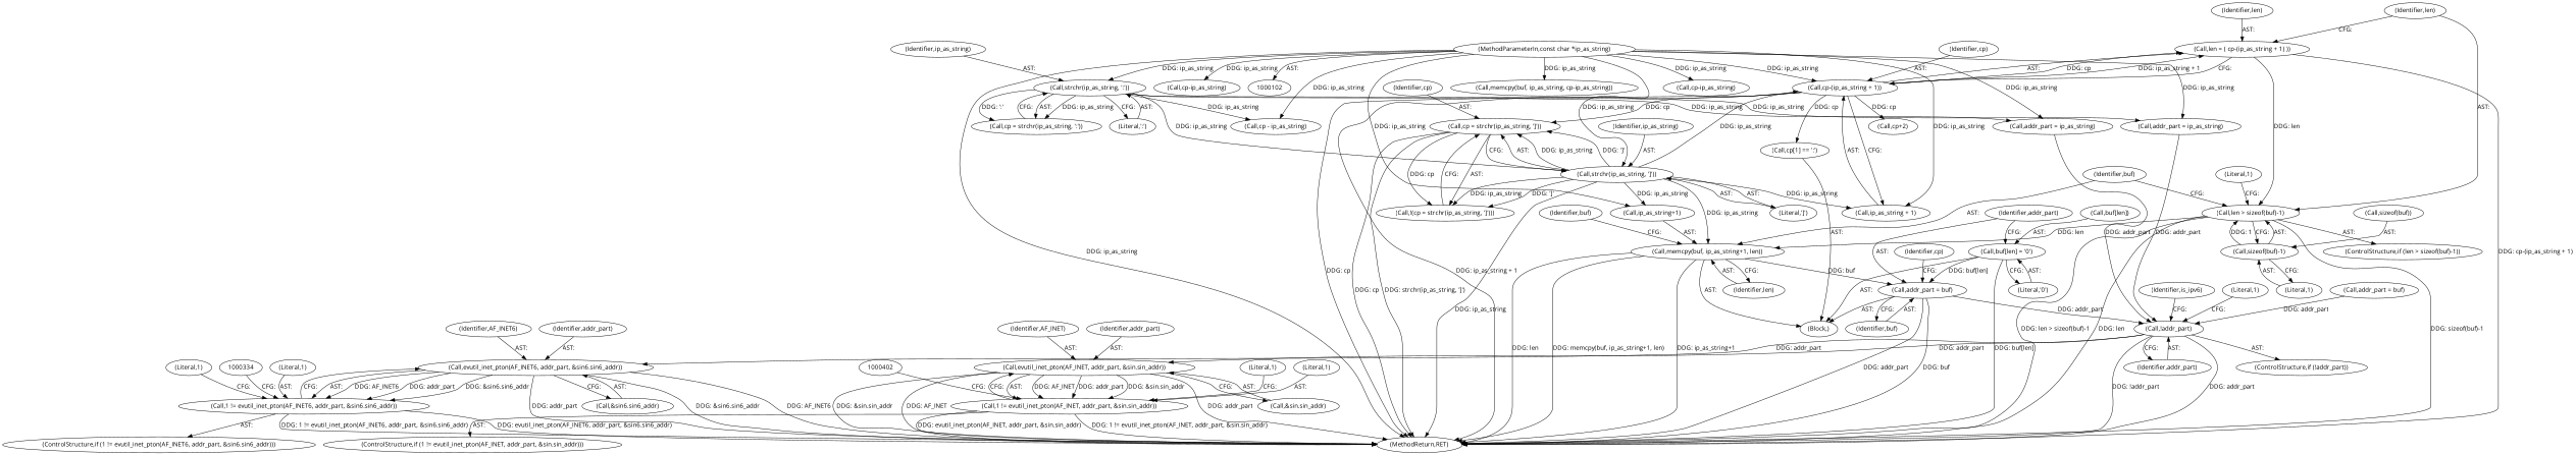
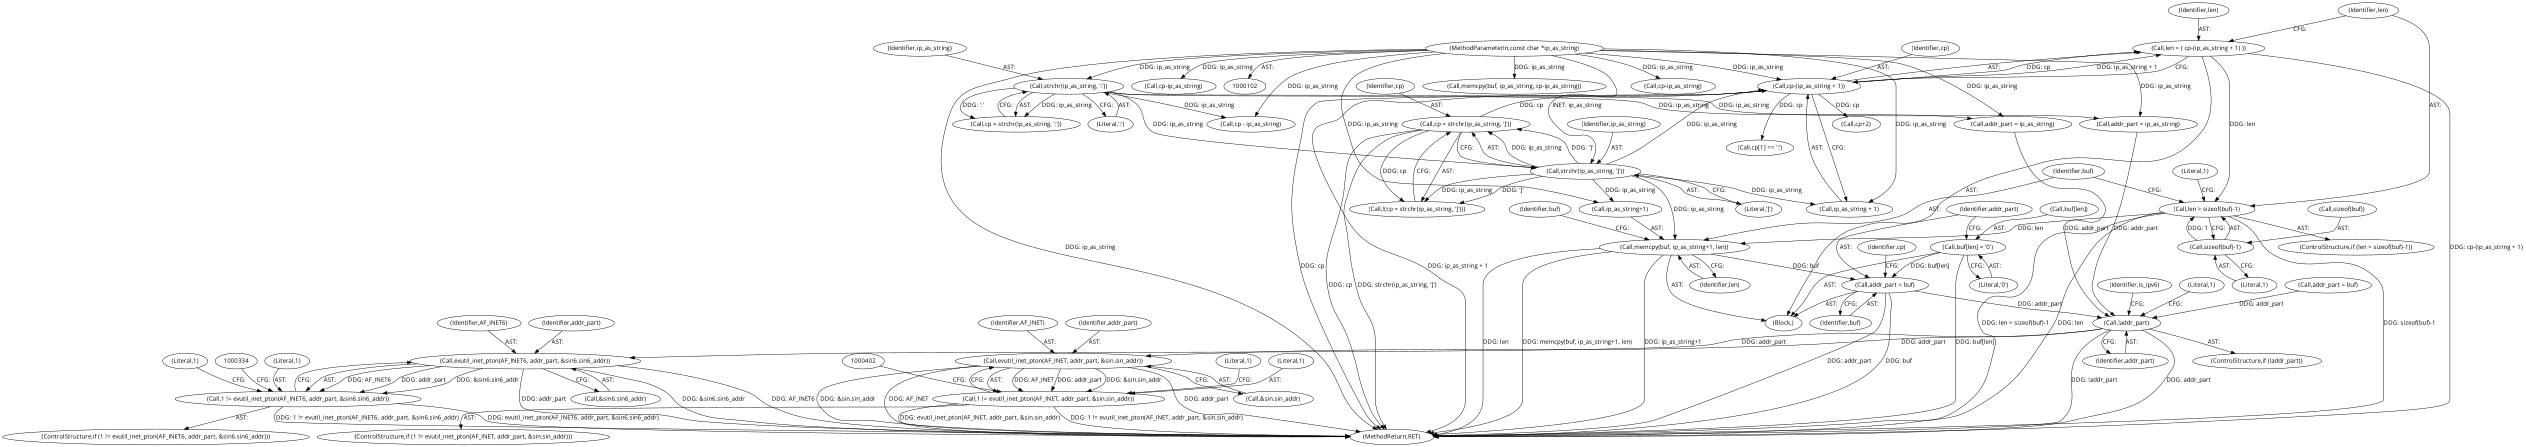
  digraph {
    fontname="Open Sans"
    node [fontname="Open Sans"]
    edge [fontname="Open Sans"]
    n1 [label="(Call,addr_part = buf)"]
    n2 [label="(Call,!addr_part)"]
    n3 [label="(Block,)"]
    n4 [label="(MethodReturn,RET)"]
    n5 [label="(Identifier,buf)"]
    n6 [label="(Call,evutil_inet_pton(AF_INET6, addr_part, &sin6.sin6_addr))"]
    n7 [label="(Call,evutil_inet_pton(AF_INET, addr_part, &sin.sin_addr))"]
    n8 [label="(ControlStructure,if (!addr_part))"]
    n9 [label="(Identifier,addr_part)"]
    n10 [label="(Call,memcpy(buf, ip_as_string+1, len))"]
    n11 [label="(Identifier,len)"]
    n12 [label="(MethodParameterIn,const char *ip_as_string)"]
    n13 [label="(Call,strchr(ip_as_string, ']'))"]
    n14 [label="(Call,strchr(ip_as_string, ':'))"]
    n15 [label="(Call,cp-(ip_as_string + 1))"]
    n16 [label="(Call,addr_part = ip_as_string)"]
    n17 [label="(Call,memcpy(buf, ip_as_string, cp-ip_as_string))"]
    n18 [label="(Call,ip_as_string+1)"]
    n19 [label="(Call,cp - ip_as_string)"]
    n20 [label="(Call,ip_as_string + 1)"]
    n21 [label="(Call,cp-ip_as_string)"]
    n22 [label="(Call,addr_part = ip_as_string)"]
    n23 [label="(Call,cp-ip_as_string)"]
    1000102
    n25 [label="(Call,cp = strchr(ip_as_string, ']'))"]
    n26 [label="(Call,!(cp = strchr(ip_as_string, ']')))"]
    n27 [label="(Literal,']')"]
    n28 [label="(Call,cp = strchr(ip_as_string, ':'))"]
    n29 [label="(Literal,':')"]
    n30 [label="(Call,len = ( cp-(ip_as_string + 1) ))"]
    n31 [label="(Call,cp[1] == ':')"]
    n32 [label="(Call,cp+2)"]
    n33 [label="(Call,len > sizeof(buf)-1)"]
    n34 [label="(Call,sizeof(buf)-1)"]
    n35 [label="(ControlStructure,if (len > sizeof(buf)-1))"]
    n36 [label="(Literal,1)"]
    n37 [label="(Call,buf[len] = '\0')"]
    n38 [label="(Literal,'\0')"]
    n39 [label="(Call,1 != evutil_inet_pton(AF_INET6, addr_part, &sin6.sin6_addr))"]
    n40 [label="(Call,&sin6.sin6_addr)"]
    n41 [label="(Call,1 != evutil_inet_pton(AF_INET, addr_part, &sin.sin_addr))"]
    n42 [label="(Call,&sin.sin_addr)"]
    n43 [label="(ControlStructure,if (1 != evutil_inet_pton(AF_INET6, addr_part, &sin6.sin6_addr)))"]
    n44 [label="(ControlStructure,if (1 != evutil_inet_pton(AF_INET, addr_part, &sin.sin_addr)))"]
    n45 [label="(Identifier,AF_INET6)"]
    n46 [label="(Literal,1)"]
    n47 [label="(Literal,1)"]
    n48 [label="(Literal,1)"]
    n49 [label="(Call,sizeof(buf))"]
    n50 [label="(Call,addr_part = buf)"]
    n51 [label="(Identifier,buf)"]
    n52 [label="(Identifier,ip_as_string)"]
    n53 [label="(Identifier,cp)"]
    n54 [label="(Identifier,buf)"]
    n55 [label="(Identifier,len)"]
    n56 [label="(Identifier,ip_as_string)"]
    n57 [label="(Identifier,AF_INET)"]
    n58 [label="(Literal,1)"]
    n59 [label="(Call,buf[len])"]
    n60 [label="(Identifier,addr_part)"]
    n61 [label="(Identifier,cp)"]
    n62 [label="(Identifier,addr_part)"]
    n63 [label="(Literal,1)"]
    n64 [label="(Literal,1)"]
    n65 [label="(Identifier,len)"]
    n66 [label="(Identifier,cp)"]
    n67 [label="(Identifier,is_ipv6)"]
    n68 [label="(Identifier,addr_part)"]
    1000334
    1000402
    n1 -> n2 [label="DDG: addr_part"]
    n1 -> n3 [label="AST: "]
    n1 -> n4 [label="DDG: addr_part"]
    n1 -> n4 [label="DDG: buf"]
    n1 -> n5 [label="CFG: "]
    n2 -> n4 [label="DDG: !addr_part"]
    n2 -> n4 [label="DDG: addr_part"]
    n2 -> n6 [label="DDG: addr_part"]
    n2 -> n7 [label="DDG: addr_part"]
    n2 -> n8 [label="AST: "]
    n2 -> n9 [label="CFG: "]
    n5 -> n1 [label="AST: "]
    n6 -> n4 [label="DDG: &sin6.sin6_addr"]
    n6 -> n4 [label="DDG: AF_INET6"]
    n6 -> n4 [label="DDG: addr_part"]
    n6 -> n39 [label="AST: "]
    n6 -> n39 [label="DDG: AF_INET6"]
    n6 -> n39 [label="DDG: addr_part"]
    n6 -> n39 [label="DDG: &sin6.sin6_addr"]
    n6 -> n40 [label="CFG: "]
    n7 -> n4 [label="DDG: &sin.sin_addr"]
    n7 -> n4 [label="DDG: AF_INET"]
    n7 -> n4 [label="DDG: addr_part"]
    n7 -> n41 [label="AST: "]
    n7 -> n41 [label="DDG: AF_INET"]
    n7 -> n41 [label="DDG: addr_part"]
    n7 -> n41 [label="DDG: &sin.sin_addr"]
    n7 -> n42 [label="CFG: "]
    n9 -> n2 [label="AST: "]
    n10 -> n1 [label="DDG: buf"]
    n10 -> n3 [label="AST: "]
    n10 -> n4 [label="DDG: len"]
    n10 -> n4 [label="DDG: memcpy(buf, ip_as_string+1, len)"]
    n10 -> n4 [label="DDG: ip_as_string+1"]
    n10 -> n11 [label="CFG: "]
    n11 -> n10 [label="AST: "]
    n12 -> n4 [label="DDG: ip_as_string"]
-   n12 -> n13 [label="DDG: ip_as_string"]
+   n12 -> n13 [label="INET: ip_as_string"]
    n12 -> n14 [label="DDG: ip_as_string"]
    n12 -> n15 [label="DDG: ip_as_string"]
    n12 -> n16 [label="DDG: ip_as_string"]
    n12 -> n17 [label="DDG: ip_as_string"]
    n12 -> n18 [label="DDG: ip_as_string"]
    n12 -> n19 [label="DDG: ip_as_string"]
    n12 -> n20 [label="DDG: ip_as_string"]
    n12 -> n21 [label="DDG: ip_as_string"]
    n12 -> n22 [label="DDG: ip_as_string"]
    n12 -> n23 [label="DDG: ip_as_string"]
    n12 -> 1000102 [label="AST: "]
-   n13 -> n4 [label="DDG: ip_as_string"]
    n13 -> n10 [label="DDG: ip_as_string"]
    n13 -> n15 [label="DDG: ip_as_string"]
    n13 -> n18 [label="DDG: ip_as_string"]
    n13 -> n20 [label="DDG: ip_as_string"]
    n13 -> n25 [label="AST: "]
    n13 -> n25 [label="DDG: ip_as_string"]
    n13 -> n25 [label="DDG: ']'"]
    n13 -> n26 [label="DDG: ip_as_string"]
    n13 -> n26 [label="DDG: ']'"]
-   n13 -> n27 [label="AST: "]
+   n13 -> n27 [label="CFG: "]
    n14 -> n13 [label="DDG: ip_as_string"]
    n14 -> n16 [label="DDG: ip_as_string"]
    n14 -> n19 [label="DDG: ip_as_string"]
    n14 -> n22 [label="DDG: ip_as_string"]
    n14 -> n28 [label="AST: "]
    n14 -> n28 [label="DDG: ip_as_string"]
    n14 -> n28 [label="DDG: ':'"]
    n14 -> n29 [label="CFG: "]
    n15 -> n4 [label="DDG: cp"]
    n15 -> n4 [label="DDG: ip_as_string + 1"]
    n15 -> n20 [label="CFG: "]
    n15 -> n30 [label="AST: "]
    n15 -> n30 [label="DDG: cp"]
    n15 -> n30 [label="DDG: ip_as_string + 1"]
    n15 -> n31 [label="DDG: cp"]
    n15 -> n32 [label="DDG: cp"]
    n16 -> n2 [label="DDG: addr_part"]
    n18 -> n10 [label="AST: "]
    n20 -> n15 [label="AST: "]
    n22 -> n2 [label="DDG: addr_part"]
    n25 -> n4 [label="DDG: strchr(ip_as_string, ']')"]
    n25 -> n4 [label="DDG: cp"]
    n25 -> n13 [label="CFG: "]
-   n15 -> n25 [label="DDG: cp"]
+   n25 -> n15 [label="DDG: cp"]
    n25 -> n26 [label="AST: "]
    n25 -> n26 [label="DDG: cp"]
    n26 -> n25 [label="CFG: "]
    n27 -> n13 [label="AST: "]
    n28 -> n14 [label="CFG: "]
    n29 -> n14 [label="AST: "]
-   n31 -> n3 [label="AST: "]
+   n30 -> n3 [label="AST: "]
    n30 -> n4 [label="DDG: cp-(ip_as_string + 1)"]
    n30 -> n15 [label="CFG: "]
    n30 -> n33 [label="DDG: len"]
    n33 -> n4 [label="DDG: len > sizeof(buf)-1"]
    n33 -> n4 [label="DDG: len"]
    n33 -> n4 [label="DDG: sizeof(buf)-1"]
    n33 -> n10 [label="DDG: len"]
    n33 -> n34 [label="CFG: "]
    n33 -> n35 [label="AST: "]
    n34 -> n33 [label="AST: "]
    n34 -> n33 [label="DDG: 1"]
    n34 -> n36 [label="CFG: "]
    n36 -> n34 [label="AST: "]
    n37 -> n1 [label="DDG: buf[len]"]
    n37 -> n3 [label="AST: "]
    n37 -> n4 [label="DDG: buf[len]"]
    n37 -> n38 [label="CFG: "]
    n38 -> n37 [label="AST: "]
    n39 -> n4 [label="DDG: 1 != evutil_inet_pton(AF_INET6, addr_part, &sin6.sin6_addr)"]
    n39 -> n4 [label="DDG: evutil_inet_pton(AF_INET6, addr_part, &sin6.sin6_addr)"]
    n39 -> n6 [label="CFG: "]
    n39 -> n43 [label="AST: "]
    n40 -> n6 [label="AST: "]
    n41 -> n4 [label="DDG: evutil_inet_pton(AF_INET, addr_part, &sin.sin_addr)"]
    n41 -> n4 [label="DDG: 1 != evutil_inet_pton(AF_INET, addr_part, &sin.sin_addr)"]
    n41 -> n7 [label="CFG: "]
    n41 -> n44 [label="AST: "]
    n42 -> n7 [label="AST: "]
    n45 -> n6 [label="AST: "]
    n46 -> n41 [label="CFG: "]
    n47 -> n2 [label="CFG: "]
    n48 -> n41 [label="AST: "]
    n49 -> n34 [label="AST: "]
    n50 -> n2 [label="DDG: addr_part"]
    n51 -> n10 [label="AST: "]
    n51 -> n33 [label="CFG: "]
    n52 -> n13 [label="AST: "]
    n53 -> n1 [label="CFG: "]
    n54 -> n10 [label="CFG: "]
    n55 -> n30 [label="AST: "]
    n56 -> n14 [label="AST: "]
    n57 -> n7 [label="AST: "]
    n58 -> n33 [label="CFG: "]
    n59 -> n37 [label="AST: "]
    n60 -> n1 [label="AST: "]
    n60 -> n37 [label="CFG: "]
    n61 -> n15 [label="AST: "]
    n62 -> n6 [label="AST: "]
    n63 -> n39 [label="AST: "]
    n64 -> n39 [label="CFG: "]
    n65 -> n30 [label="CFG: "]
    n65 -> n33 [label="AST: "]
    n66 -> n25 [label="AST: "]
    n67 -> n2 [label="CFG: "]
    n68 -> n7 [label="AST: "]
    1000334 -> n39 [label="CFG: "]
    1000402 -> n41 [label="CFG: "]
  }
